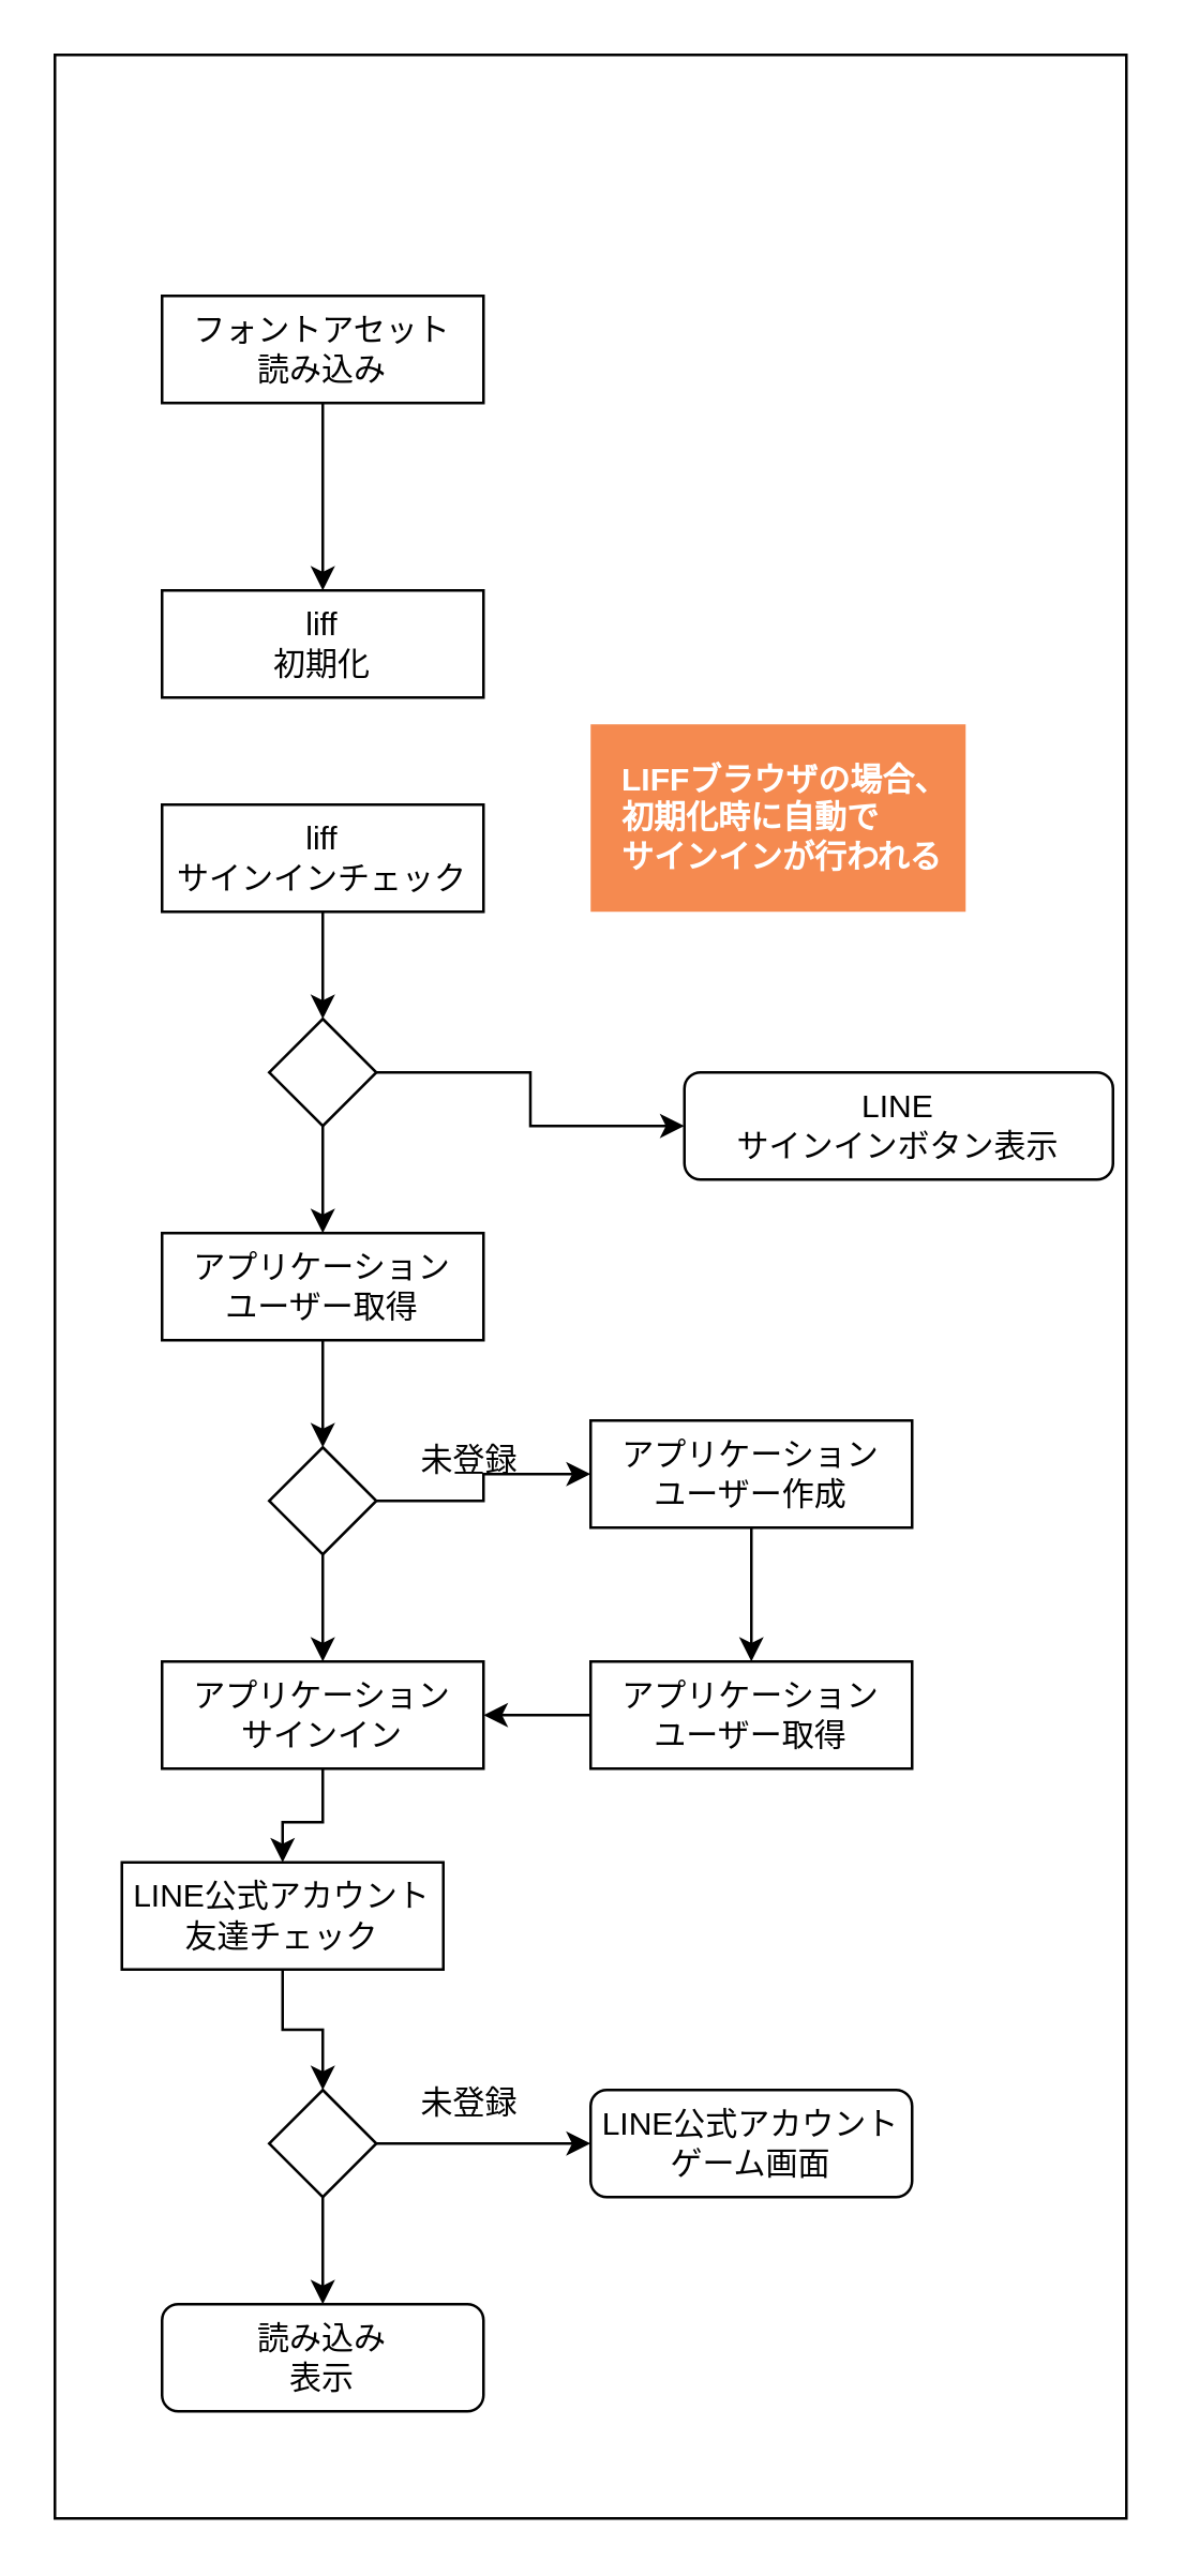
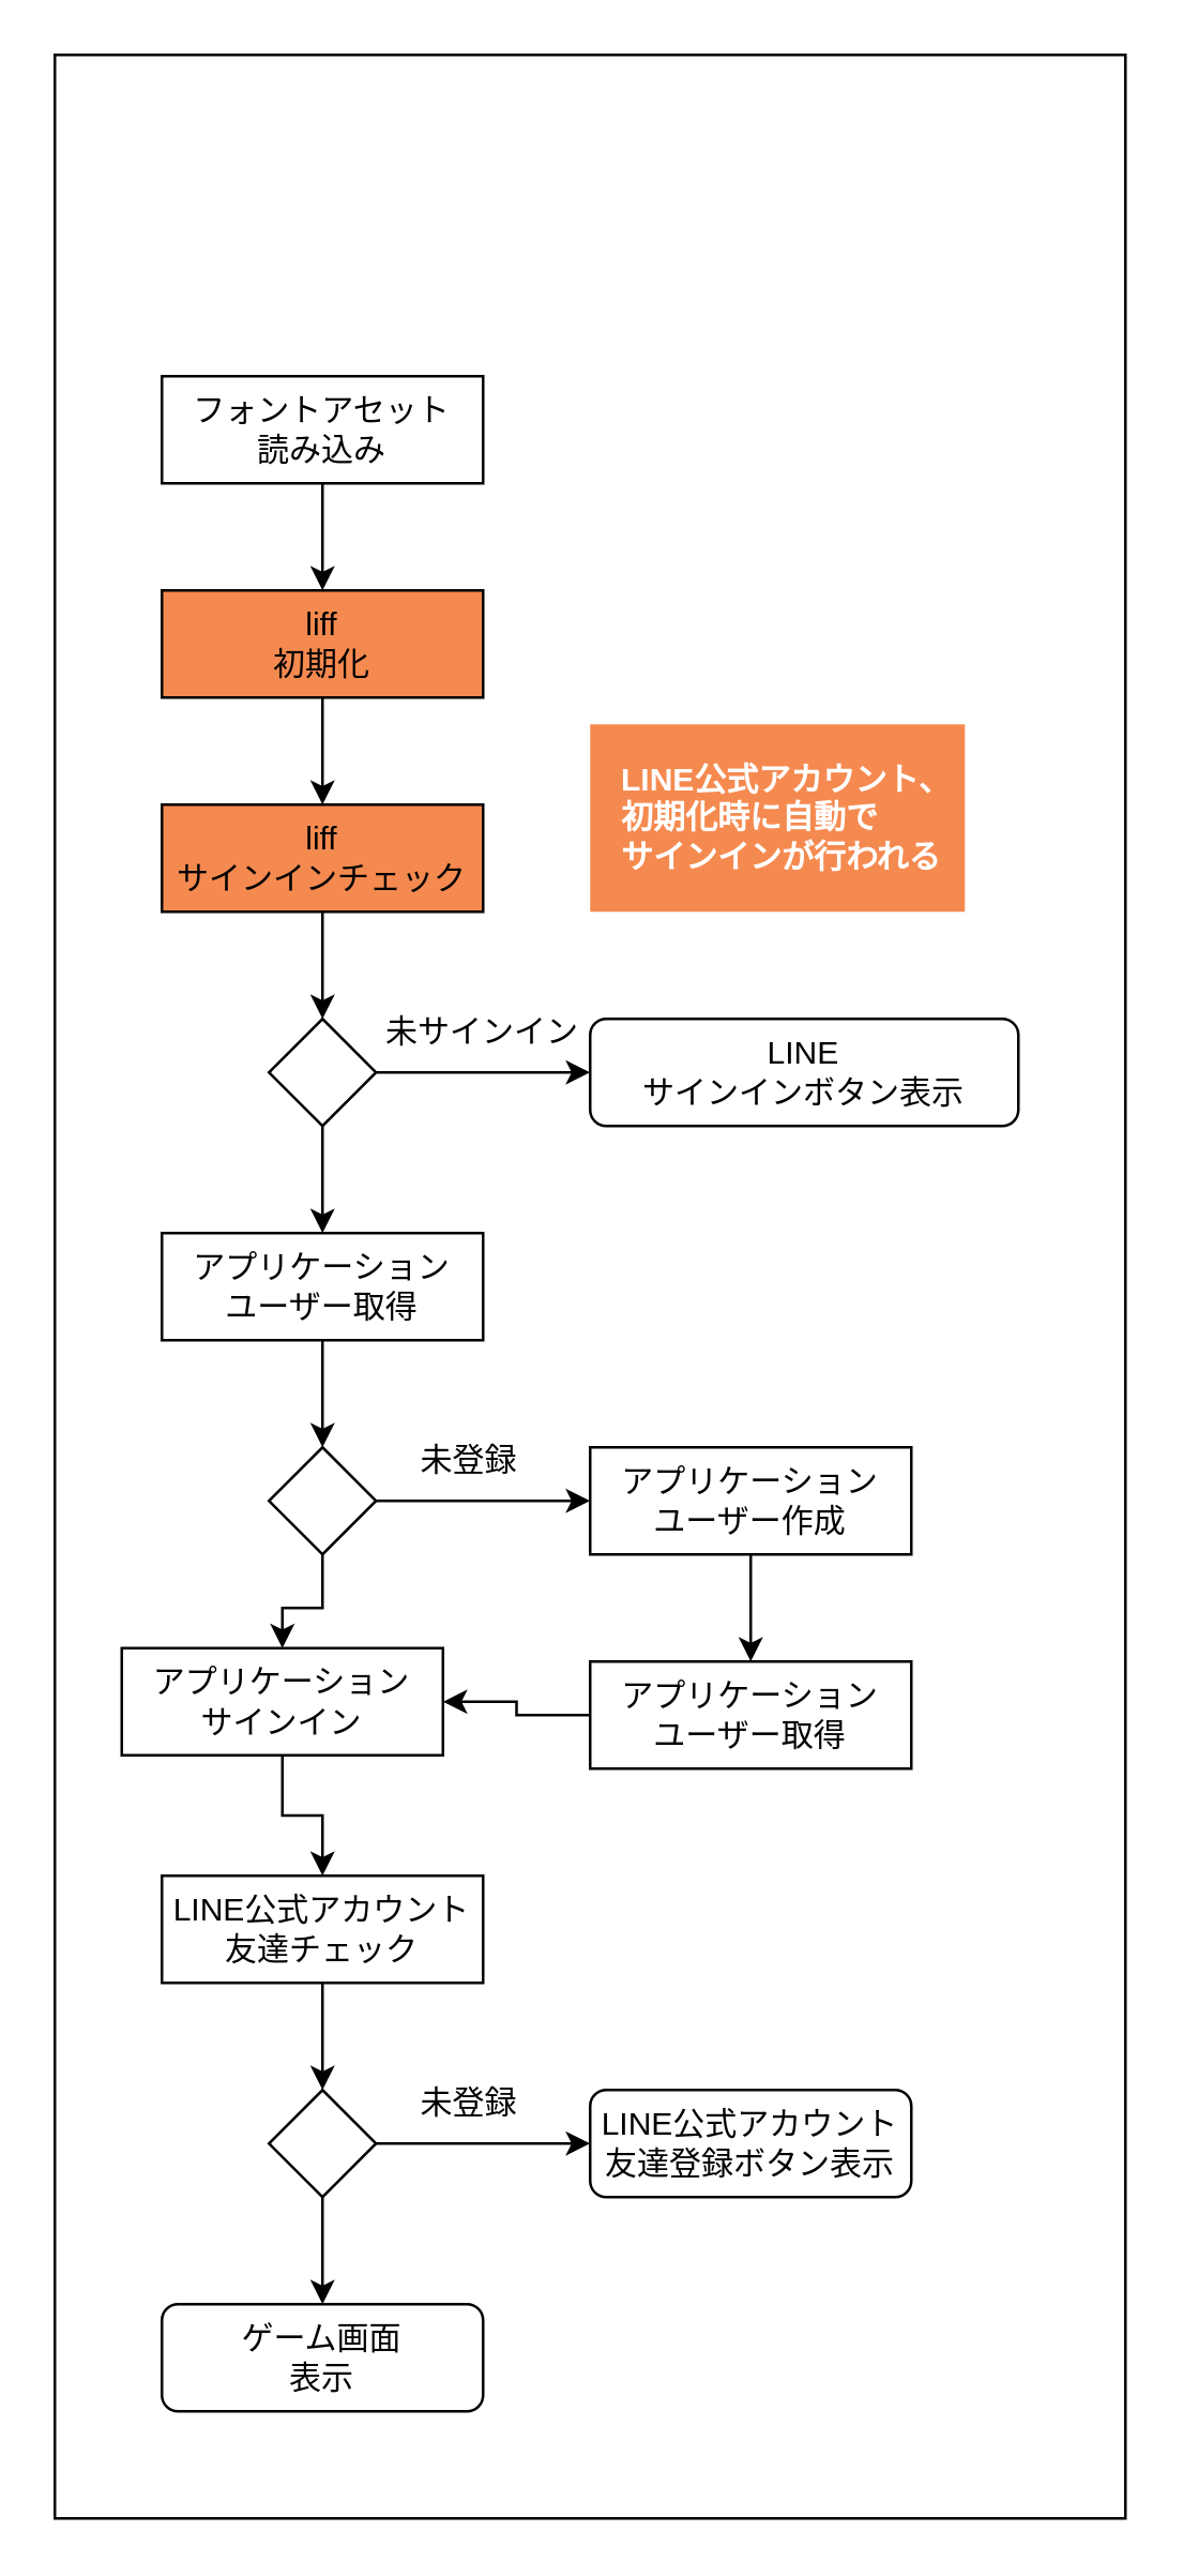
  <mxCell id="0" />
  <mxCell id="1" parent="0" />
  <mxCell id="2" value="" style="rounded=0;whiteSpace=wrap;html=1;" vertex="1" parent="1"><mxGeometry x="20" y="20" width="400" height="920" as="geometry" /></mxCell>
  <mxCell id="3" style="edgeStyle=orthogonalEdgeStyle;rounded=0;orthogonalLoop=1;jettySize=auto;html=1;entryX=0.5;entryY=0;entryDx=0;entryDy=0;" edge="1" parent="1" source="4" target="6"><mxGeometry relative="1" as="geometry" /></mxCell>
- <mxCell id="4" value="フォントアセット&lt;br&gt;読み込み" style="rounded=0;whiteSpace=wrap;html=1;" vertex="1" parent="1"><mxGeometry x="60" y="110" width="120" height="40" as="geometry" /></mxCell>
- <mxCell id="6" value="liff&lt;div&gt;初期化&lt;/div&gt;" style="rounded=0;whiteSpace=wrap;html=1;" vertex="1" parent="1"><mxGeometry x="60" y="220" width="120" height="40" as="geometry" /></mxCell>
+ <mxCell id="4" value="フォントアセット&lt;br&gt;読み込み" style="rounded=0;whiteSpace=wrap;html=1;" vertex="1" parent="1"><mxGeometry x="60" y="140" width="120" height="40" as="geometry" /></mxCell>
+ <mxCell id="5" style="edgeStyle=orthogonalEdgeStyle;rounded=0;orthogonalLoop=1;jettySize=auto;html=1;entryX=0.5;entryY=0;entryDx=0;entryDy=0;" edge="1" parent="1" source="6" target="11"><mxGeometry relative="1" as="geometry" /></mxCell>
+ <mxCell id="6" value="liff&lt;div&gt;初期化&lt;/div&gt;" style="rounded=0;whiteSpace=wrap;html=1;fillColor=#f58a50;" vertex="1" parent="1"><mxGeometry x="60" y="220" width="120" height="40" as="geometry" /></mxCell>
  <mxCell id="7" style="edgeStyle=orthogonalEdgeStyle;rounded=0;orthogonalLoop=1;jettySize=auto;html=1;entryX=0;entryY=0.5;entryDx=0;entryDy=0;" edge="1" parent="1" source="9" target="12"><mxGeometry relative="1" as="geometry" /></mxCell>
  <mxCell id="8" style="edgeStyle=orthogonalEdgeStyle;rounded=0;orthogonalLoop=1;jettySize=auto;html=1;entryX=0.5;entryY=0;entryDx=0;entryDy=0;" edge="1" parent="1" source="9" target="15"><mxGeometry relative="1" as="geometry" /></mxCell>
  <mxCell id="9" value="" style="rhombus;whiteSpace=wrap;html=1;" vertex="1" parent="1"><mxGeometry x="100" y="380" width="40" height="40" as="geometry" /></mxCell>
  <mxCell id="10" style="edgeStyle=orthogonalEdgeStyle;rounded=0;orthogonalLoop=1;jettySize=auto;html=1;entryX=0.5;entryY=0;entryDx=0;entryDy=0;" edge="1" parent="1" source="11" target="9"><mxGeometry relative="1" as="geometry" /></mxCell>
- <mxCell id="11" value="liff&lt;div&gt;サインインチェック&lt;/div&gt;" style="rounded=0;whiteSpace=wrap;html=1;" vertex="1" parent="1"><mxGeometry x="60" y="300" width="120" height="40" as="geometry" /></mxCell>
- <mxCell id="12" value="LINE&lt;div&gt;サインインボタン表示&lt;/div&gt;" style="rounded=1;whiteSpace=wrap;html=1;" vertex="1" parent="1"><mxGeometry x="255" y="400" width="160" height="40" as="geometry" /></mxCell>
+ <mxCell id="11" value="liff&lt;div&gt;サインインチェック&lt;/div&gt;" style="rounded=0;whiteSpace=wrap;html=1;fillColor=#f58a50;" vertex="1" parent="1"><mxGeometry x="60" y="300" width="120" height="40" as="geometry" /></mxCell>
+ <mxCell id="12" value="LINE&lt;div&gt;サインインボタン表示&lt;/div&gt;" style="rounded=1;whiteSpace=wrap;html=1;" vertex="1" parent="1"><mxGeometry x="220" y="380" width="160" height="40" as="geometry" /></mxCell>
+ <mxCell id="13" value="未サインイン" style="text;html=1;align=center;verticalAlign=middle;whiteSpace=wrap;rounded=0;" vertex="1" parent="1"><mxGeometry x="140" y="370" width="80" height="30" as="geometry" /></mxCell>
  <mxCell id="14" style="edgeStyle=orthogonalEdgeStyle;rounded=0;orthogonalLoop=1;jettySize=auto;html=1;entryX=0.5;entryY=0;entryDx=0;entryDy=0;" edge="1" parent="1" source="15" target="18"><mxGeometry relative="1" as="geometry" /></mxCell>
  <mxCell id="15" value="アプリケーション&lt;div&gt;ユーザー取得&lt;/div&gt;" style="rounded=0;whiteSpace=wrap;html=1;" vertex="1" parent="1"><mxGeometry x="60" y="460" width="120" height="40" as="geometry" /></mxCell>
  <mxCell id="16" style="edgeStyle=orthogonalEdgeStyle;rounded=0;orthogonalLoop=1;jettySize=auto;html=1;entryX=0;entryY=0.5;entryDx=0;entryDy=0;" edge="1" parent="1" source="18" target="20"><mxGeometry relative="1" as="geometry" /></mxCell>
  <mxCell id="17" style="edgeStyle=orthogonalEdgeStyle;rounded=0;orthogonalLoop=1;jettySize=auto;html=1;entryX=0.5;entryY=0;entryDx=0;entryDy=0;" edge="1" parent="1" source="18" target="25"><mxGeometry relative="1" as="geometry" /></mxCell>
  <mxCell id="18" value="" style="rhombus;whiteSpace=wrap;html=1;" vertex="1" parent="1"><mxGeometry x="100" y="540" width="40" height="40" as="geometry" /></mxCell>
  <mxCell id="19" style="edgeStyle=orthogonalEdgeStyle;rounded=0;orthogonalLoop=1;jettySize=auto;html=1;entryX=0.5;entryY=0;entryDx=0;entryDy=0;" edge="1" parent="1" source="20" target="23"><mxGeometry relative="1" as="geometry" /></mxCell>
- <mxCell id="20" value="アプリケーション&lt;div&gt;ユーザー作成&lt;/div&gt;" style="rounded=0;whiteSpace=wrap;html=1;" vertex="1" parent="1"><mxGeometry x="220" y="530" width="120" height="40" as="geometry" /></mxCell>
+ <mxCell id="20" value="アプリケーション&lt;div&gt;ユーザー作成&lt;/div&gt;" style="rounded=0;whiteSpace=wrap;html=1;" vertex="1" parent="1"><mxGeometry x="220" y="540" width="120" height="40" as="geometry" /></mxCell>
  <mxCell id="21" value="未登録" style="text;html=1;align=center;verticalAlign=middle;whiteSpace=wrap;rounded=0;" vertex="1" parent="1"><mxGeometry x="140" y="530" width="70" height="30" as="geometry" /></mxCell>
  <mxCell id="22" style="edgeStyle=orthogonalEdgeStyle;rounded=0;orthogonalLoop=1;jettySize=auto;html=1;entryX=1;entryY=0.5;entryDx=0;entryDy=0;" edge="1" parent="1" source="23" target="25"><mxGeometry relative="1" as="geometry" /></mxCell>
  <mxCell id="23" value="アプリケーション&lt;div&gt;ユーザー取得&lt;/div&gt;" style="rounded=0;whiteSpace=wrap;html=1;" vertex="1" parent="1"><mxGeometry x="220" y="620" width="120" height="40" as="geometry" /></mxCell>
  <mxCell id="24" style="edgeStyle=orthogonalEdgeStyle;rounded=0;orthogonalLoop=1;jettySize=auto;html=1;entryX=0.5;entryY=0;entryDx=0;entryDy=0;" edge="1" parent="1" source="25" target="27"><mxGeometry relative="1" as="geometry" /></mxCell>
- <mxCell id="25" value="アプリケーション&lt;div&gt;サインイン&lt;/div&gt;" style="rounded=0;whiteSpace=wrap;html=1;" vertex="1" parent="1"><mxGeometry x="60" y="620" width="120" height="40" as="geometry" /></mxCell>
+ <mxCell id="25" value="アプリケーション&lt;div&gt;サインイン&lt;/div&gt;" style="rounded=0;whiteSpace=wrap;html=1;" vertex="1" parent="1"><mxGeometry x="45" y="615" width="120" height="40" as="geometry" /></mxCell>
  <mxCell id="26" style="edgeStyle=orthogonalEdgeStyle;rounded=0;orthogonalLoop=1;jettySize=auto;html=1;entryX=0.5;entryY=0;entryDx=0;entryDy=0;" edge="1" parent="1" source="27" target="30"><mxGeometry relative="1" as="geometry" /></mxCell>
- <mxCell id="27" value="LINE公式アカウント&lt;div&gt;友達チェック&lt;/div&gt;" style="rounded=0;whiteSpace=wrap;html=1;" vertex="1" parent="1"><mxGeometry x="45" y="695" width="120" height="40" as="geometry" /></mxCell>
+ <mxCell id="27" value="LINE公式アカウント&lt;div&gt;友達チェック&lt;/div&gt;" style="rounded=0;whiteSpace=wrap;html=1;" vertex="1" parent="1"><mxGeometry x="60" y="700" width="120" height="40" as="geometry" /></mxCell>
  <mxCell id="28" style="edgeStyle=orthogonalEdgeStyle;rounded=0;orthogonalLoop=1;jettySize=auto;html=1;entryX=0;entryY=0.5;entryDx=0;entryDy=0;" edge="1" parent="1" source="30" target="31"><mxGeometry relative="1" as="geometry" /></mxCell>
  <mxCell id="29" style="edgeStyle=orthogonalEdgeStyle;rounded=0;orthogonalLoop=1;jettySize=auto;html=1;entryX=0.5;entryY=0;entryDx=0;entryDy=0;" edge="1" parent="1" source="30" target="33"><mxGeometry relative="1" as="geometry" /></mxCell>
  <mxCell id="30" value="" style="rhombus;whiteSpace=wrap;html=1;" vertex="1" parent="1"><mxGeometry x="100" y="780" width="40" height="40" as="geometry" /></mxCell>
- <mxCell id="31" value="LINE公式アカウント&lt;div&gt;ゲーム画面&lt;/div&gt;" style="rounded=1;whiteSpace=wrap;html=1;" vertex="1" parent="1"><mxGeometry x="220" y="780" width="120" height="40" as="geometry" /></mxCell>
+ <mxCell id="31" value="LINE公式アカウント&lt;div&gt;友達登録ボタン表示&lt;/div&gt;" style="rounded=1;whiteSpace=wrap;html=1;" vertex="1" parent="1"><mxGeometry x="220" y="780" width="120" height="40" as="geometry" /></mxCell>
  <mxCell id="32" value="未登録" style="text;html=1;align=center;verticalAlign=middle;whiteSpace=wrap;rounded=0;" vertex="1" parent="1"><mxGeometry x="140" y="770" width="70" height="30" as="geometry" /></mxCell>
- <mxCell id="33" value="読み込み&lt;br&gt;表示" style="rounded=1;whiteSpace=wrap;html=1;" vertex="1" parent="1"><mxGeometry x="60" y="860" width="120" height="40" as="geometry" /></mxCell>
+ <mxCell id="33" value="ゲーム画面&lt;br&gt;表示" style="rounded=1;whiteSpace=wrap;html=1;" vertex="1" parent="1"><mxGeometry x="60" y="860" width="120" height="40" as="geometry" /></mxCell>
  <mxCell id="34" value="" style="rounded=0;whiteSpace=wrap;html=1;strokeColor=none;fillColor=#F58A50;" vertex="1" parent="1"><mxGeometry x="220" y="270" width="140" height="70" as="geometry" /></mxCell>
- <mxCell id="35" value="&lt;font color=&quot;#ffffff&quot;&gt;&lt;b&gt;LIFFブラウザの場合、&lt;br&gt;初期化時に自動で&lt;br&gt;サインインが行われる&lt;/b&gt;&lt;/font&gt;" style="text;html=1;align=left;verticalAlign=middle;whiteSpace=wrap;rounded=0;" vertex="1" parent="1"><mxGeometry x="230" y="280" width="130" height="50" as="geometry" /></mxCell>
+ <mxCell id="35" value="&lt;font color=&quot;#ffffff&quot;&gt;&lt;b&gt;LINE公式アカウント、&lt;br&gt;初期化時に自動で&lt;br&gt;サインインが行われる&lt;/b&gt;&lt;/font&gt;" style="text;html=1;align=left;verticalAlign=middle;whiteSpace=wrap;rounded=0;" vertex="1" parent="1"><mxGeometry x="230" y="280" width="130" height="50" as="geometry" /></mxCell>
